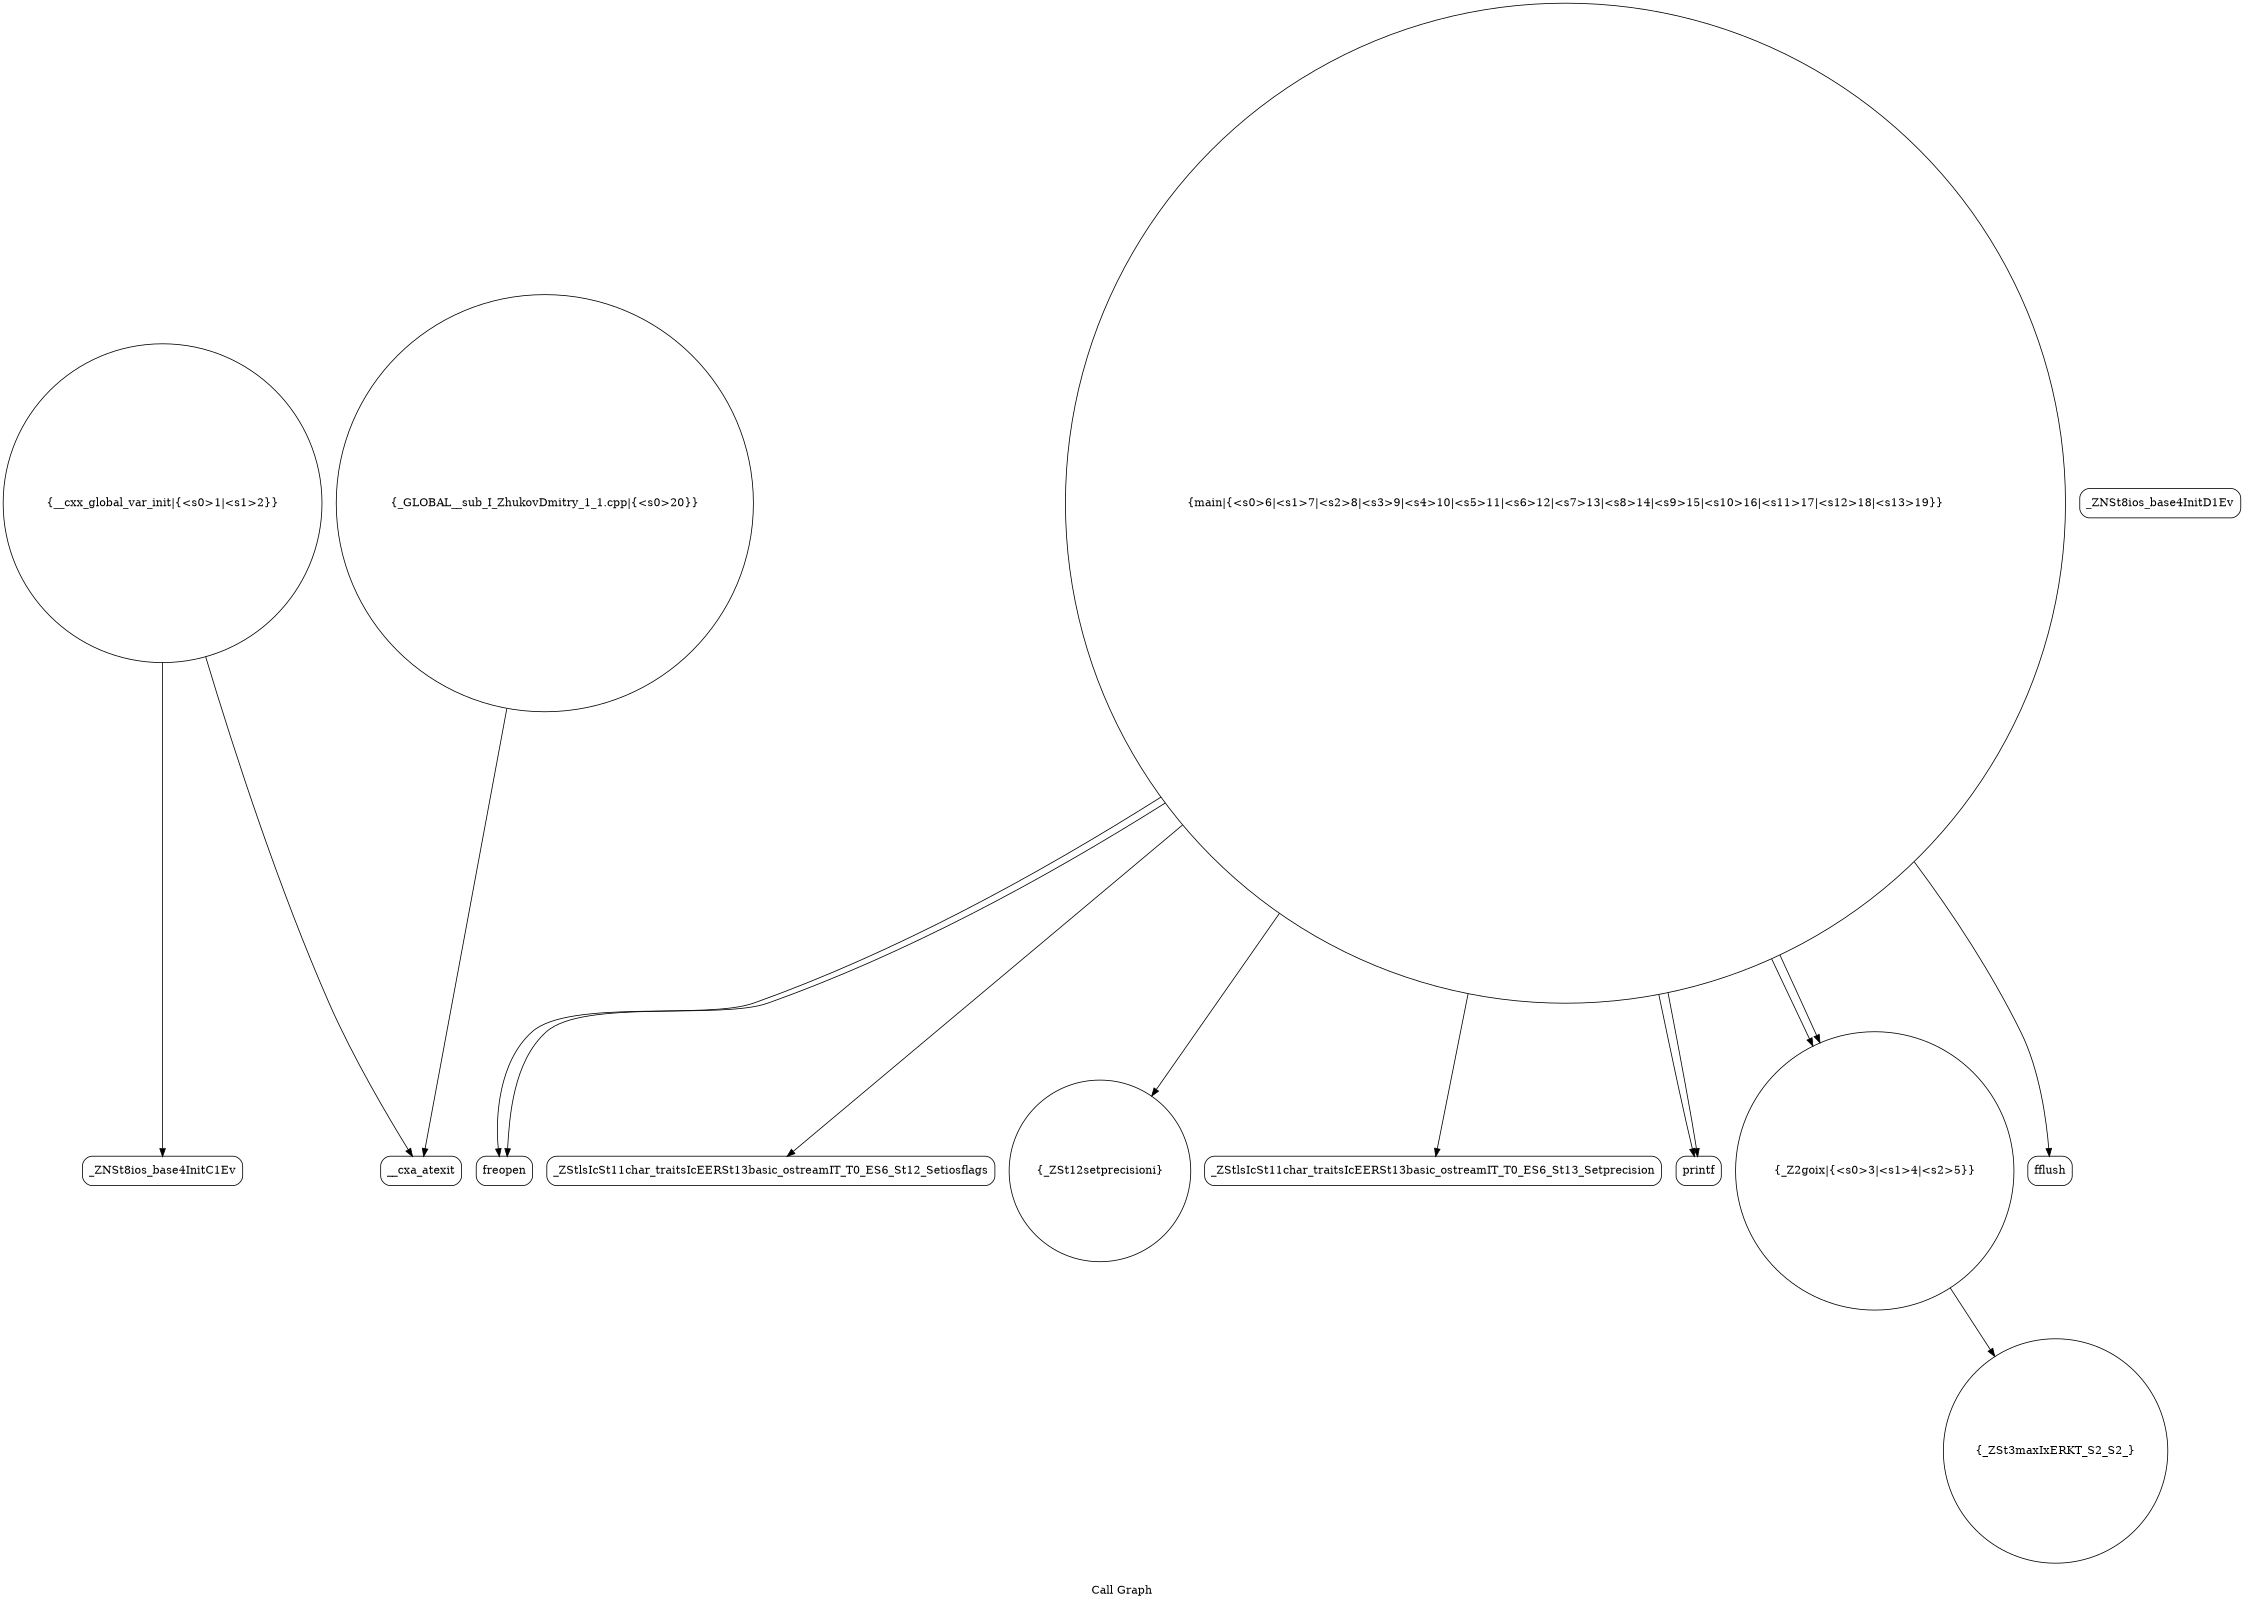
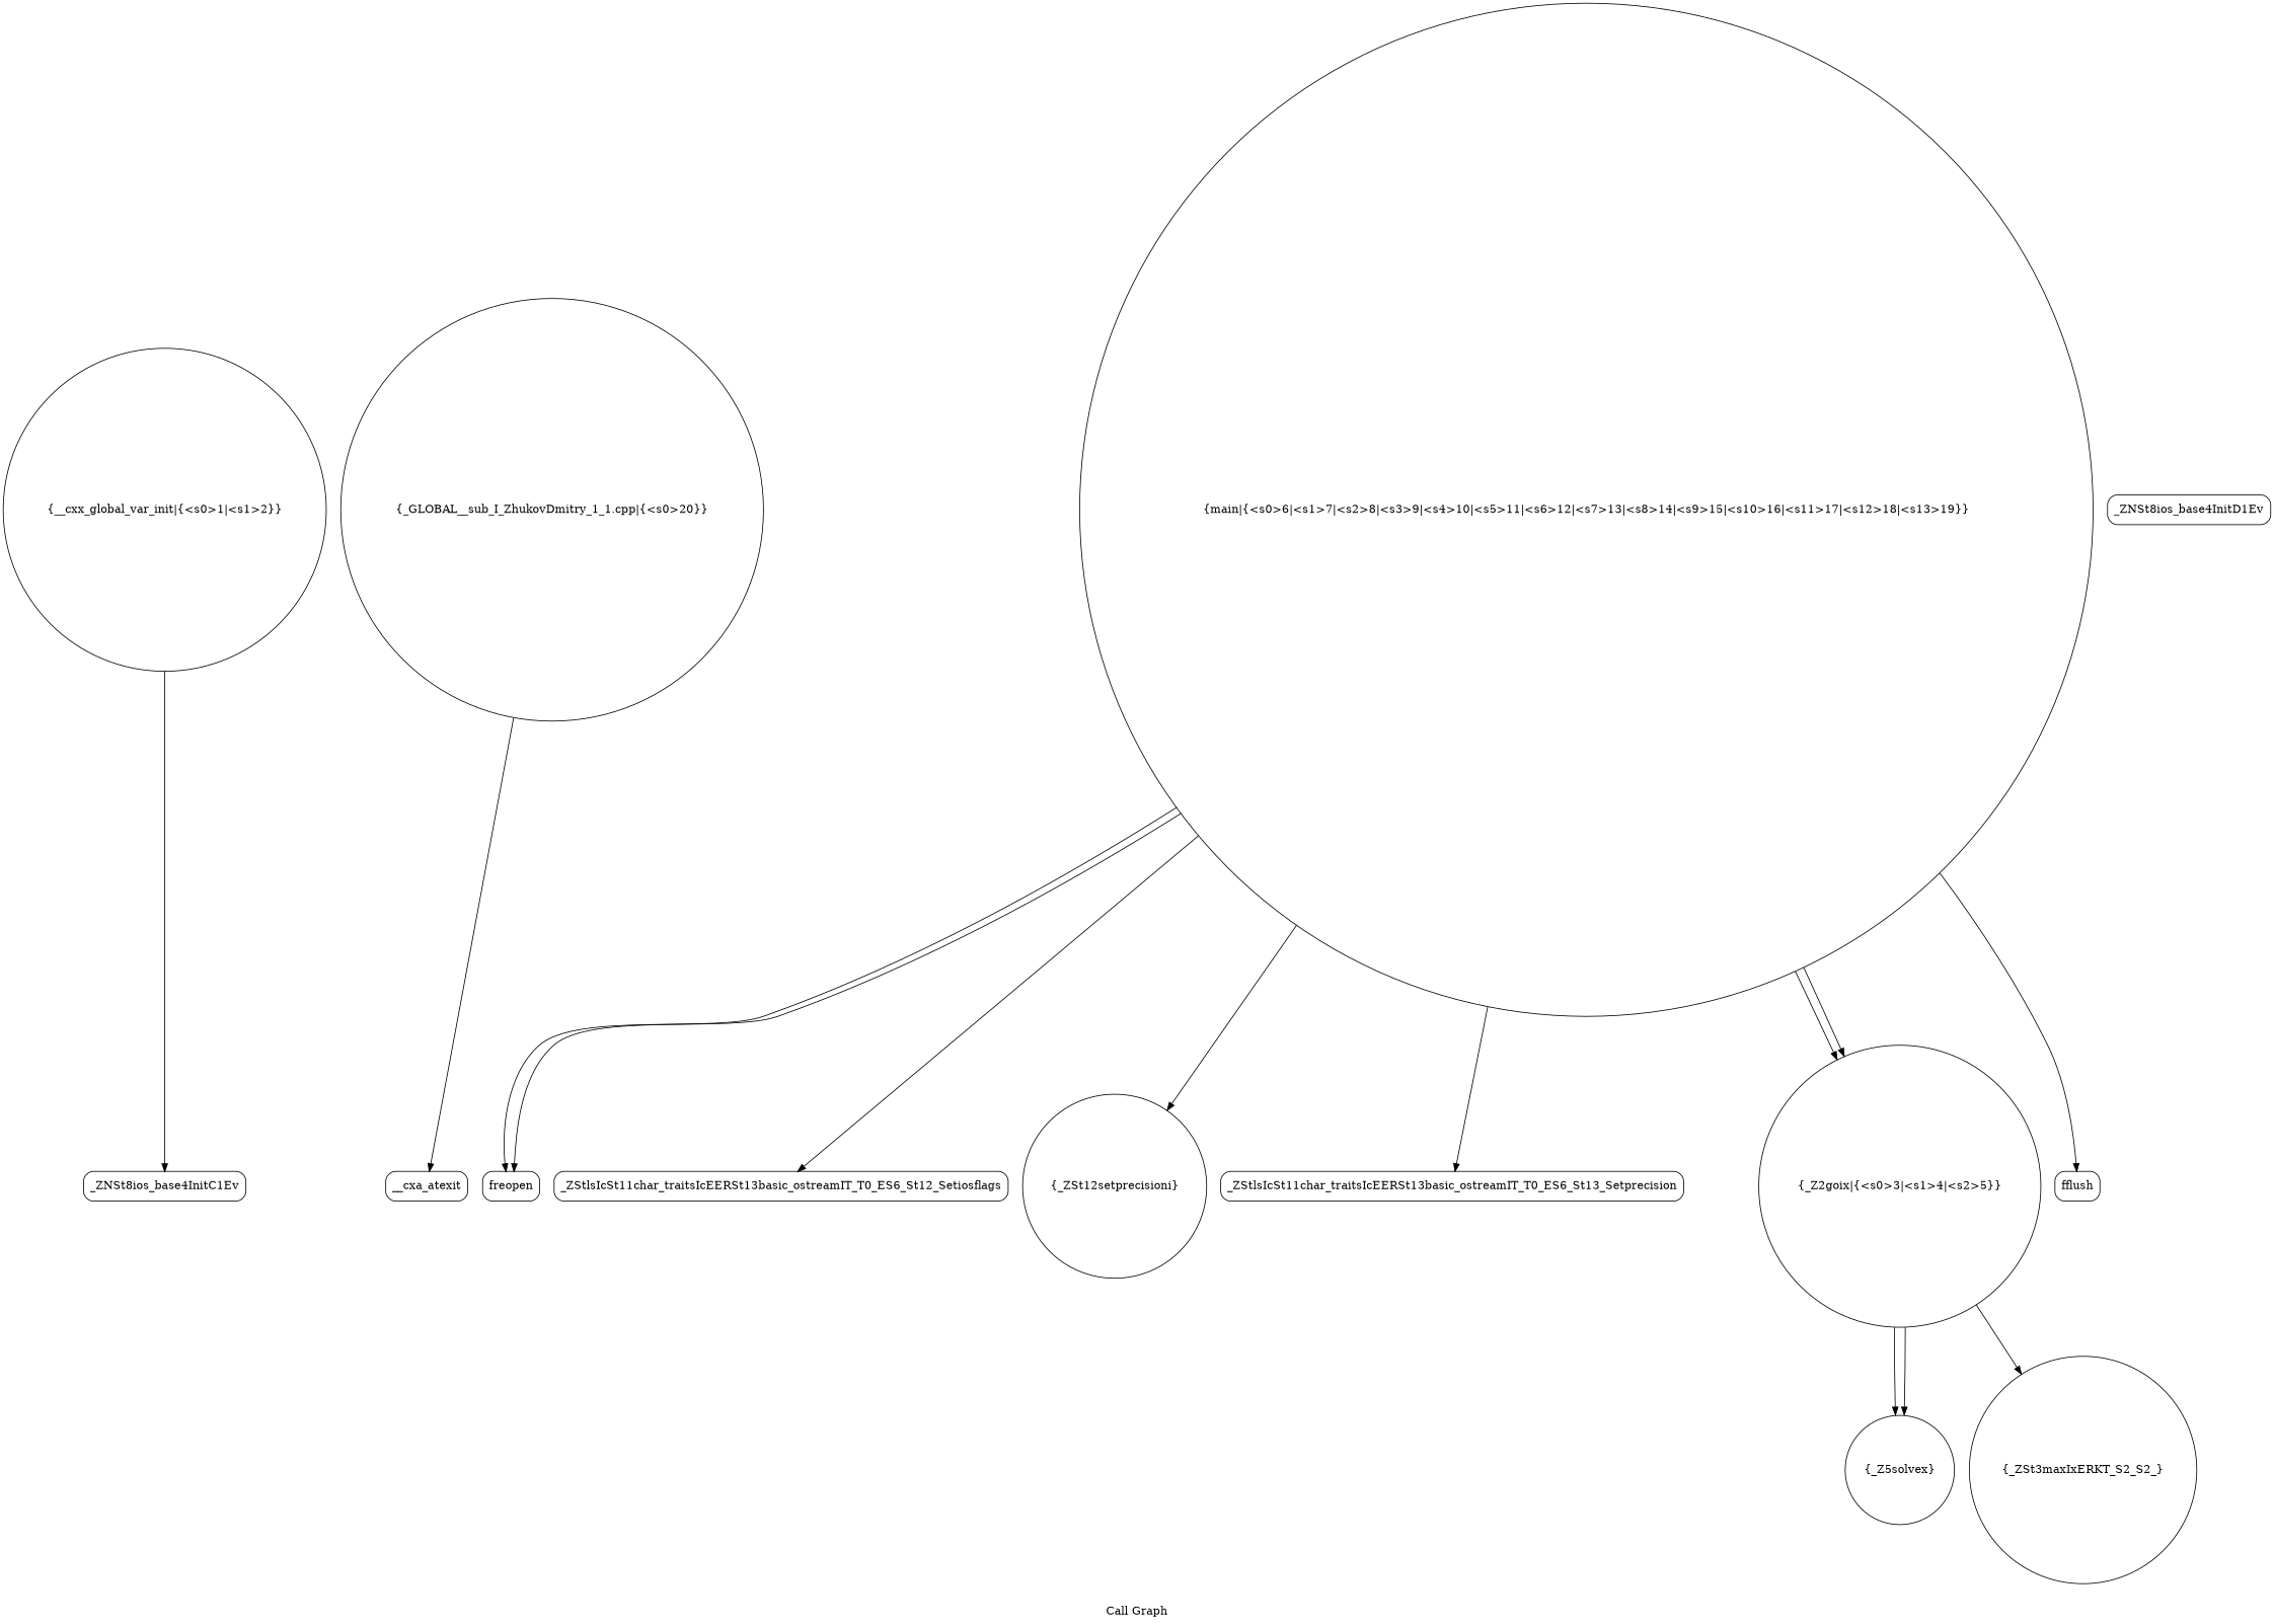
  digraph {
    label="Call Graph"
    node [shape=Mrecord]
    edge [color=black tailport=s0]
    n1 [label="{__cxx_global_var_init|{<s0>1|<s1>2}}" shape=circle]
    n2 [label="{_ZNSt8ios_base4InitC1Ev}"]
    n3 [label="{__cxa_atexit}"]
    n4 [label="{main|{<s0>6|<s1>7|<s2>8|<s3>9|<s4>10|<s5>11|<s6>12|<s7>13|<s8>14|<s9>15|<s10>16|<s11>17|<s12>18|<s13>19}}" shape=circle]
    n5 [label="{freopen}"]
    n6 [label="{_ZStlsIcSt11char_traitsIcEERSt13basic_ostreamIT_T0_ES6_St12_Setiosflags}"]
    n7 [label="{_ZSt12setprecisioni}" shape=circle]
    n8 [label="{_ZStlsIcSt11char_traitsIcEERSt13basic_ostreamIT_T0_ES6_St13_Setprecision}"]
-   n9 [label="{printf}"]
    n10 [label="{_Z2goix|{<s0>3|<s1>4|<s2>5}}" shape=circle]
    n11 [label="{fflush}"]
+   n12 [label="{_Z5solvex}" shape=circle]
    n13 [label="{_ZSt3maxIxERKT_S2_S2_}" shape=circle]
    n14 [label="{_ZNSt8ios_base4InitD1Ev}"]
    n15 [label="{_GLOBAL__sub_I_ZhukovDmitry_1_1.cpp|{<s0>20}}" shape=circle]
    n1 -> n2
-   n1 -> n3 [tailport=s1]
    n4 -> n5
    n4 -> n5 [tailport=s1]
    n4 -> n6 [tailport=s3]
    n4 -> n7 [tailport=s4]
    n4 -> n8 [tailport=s5]
-   n4 -> n9 [tailport=s7]
-   n4 -> n9 [tailport=s12]
    n4 -> n10 [tailport=s10]
    n4 -> n10 [tailport=s11]
    n4 -> n11 [tailport=s13]
+   n10 -> n12
+   n10 -> n12 [tailport=s1]
    n10 -> n13 [tailport=s2]
    n15 -> n3
  }
